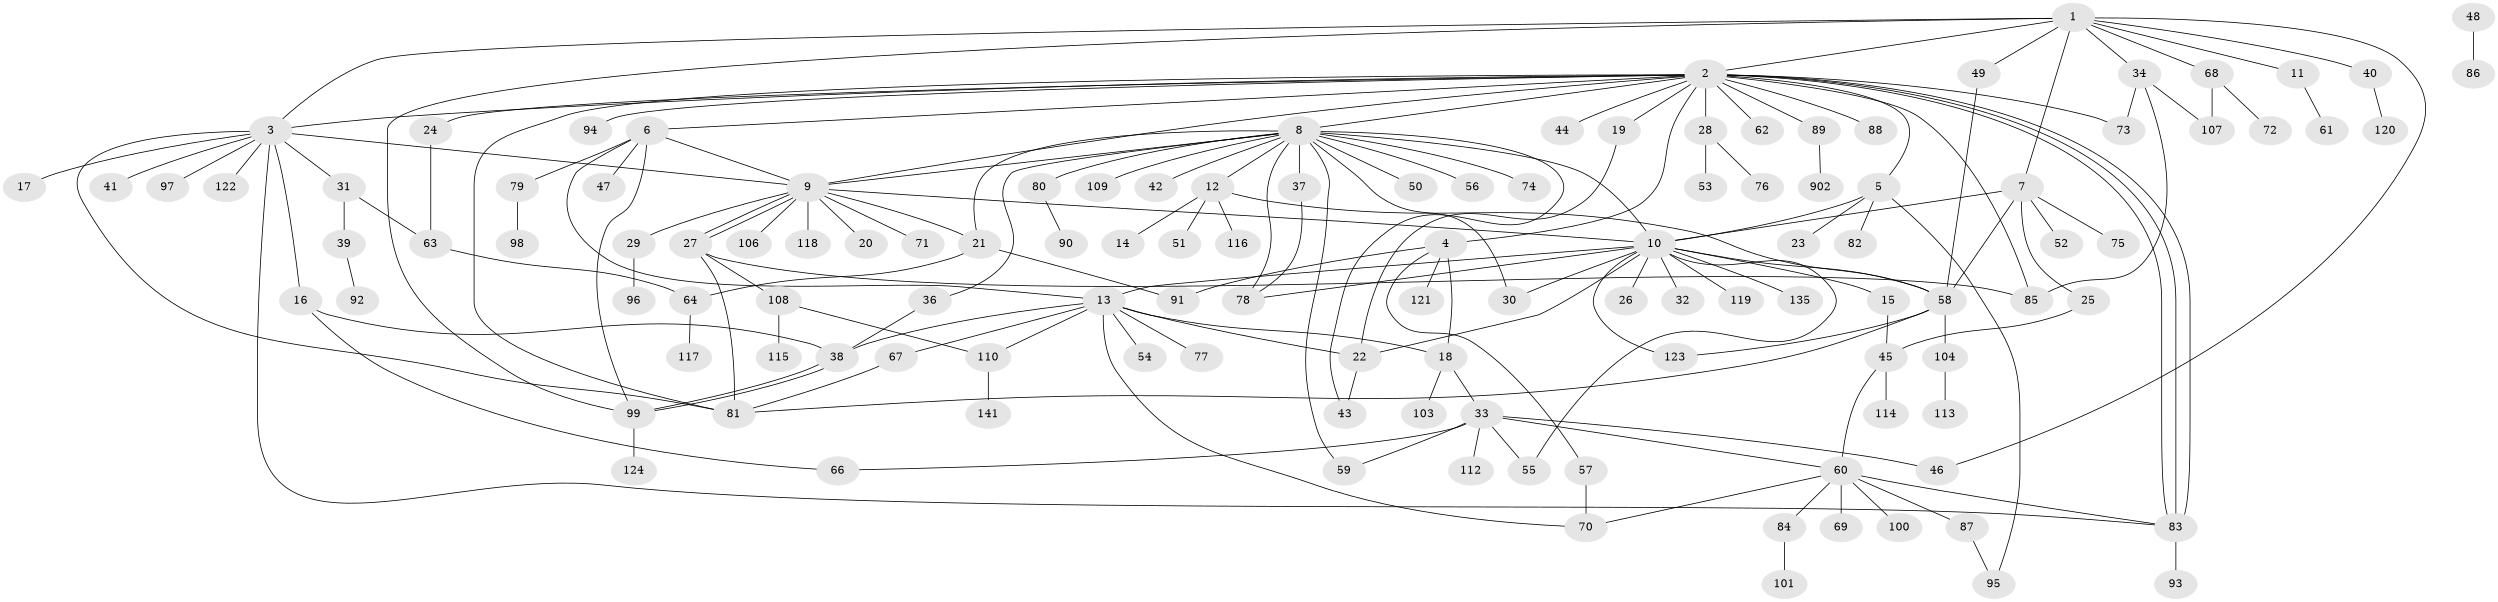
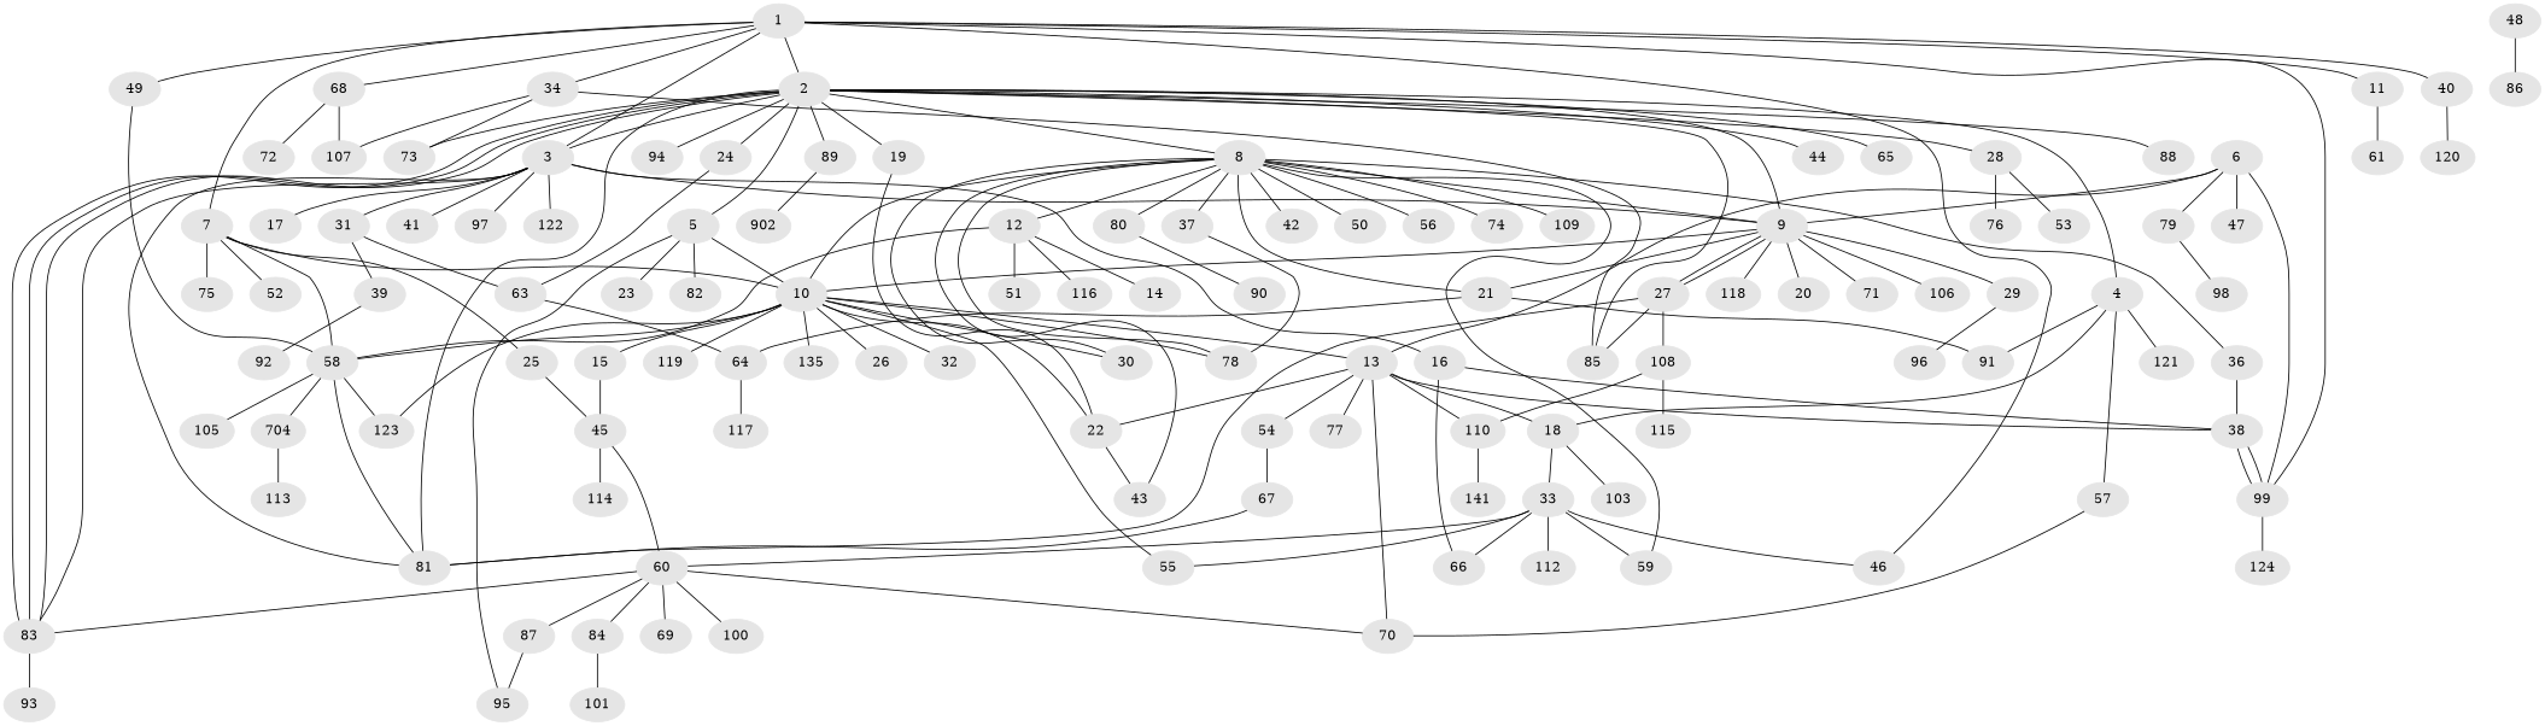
  graph {
    node [color=gray90 style=filled]
    1
    2
    3
    7
    11
    34
    40
    46
    49
    68
    99
    4
    5
    6
    8
    9
    19
    24
    28
    44
-   62
+   62 [label=65]
    73
    81
    83
    85
    88
    89
    94
    16
    17
    31
    41
    97
    122
    10
    25
    52
    58
    75
    61
    107
    120
    72
    124
    18
    57
    91
    121
    23
    82
    95
    13
    47
    79
    12
    21
    30
    36
    37
    42
    43
    50
    56
    59
    74
    78
    80
    109
    20
    27
    29
    71
    106
    118
    22
    63
    53
    76
    48
    86
    93
    n82 [label=902]
    38
    66
    39
    33
    103
    70
    15
    26
    32
    55
    119
    123
    n95 [label=135]
    54
    67
    110
    77
    98
    45
-   104
+   104 [label=704]
+   105
    14
    51
    116
    64
    90
    108
    96
    n111 [label=141]
    60
    114
    112
    117
    115
    92
    69
    84
    87
    100
    113
    101
    1 -- 2
    1 -- 3
    1 -- 7
    1 -- 11
    1 -- 34
    1 -- 40
    1 -- 46
    1 -- 49
    1 -- 68
    1 -- 99
    2 -- 3
    2 -- 4
    2 -- 5
-   2 -- 6
    2 -- 8
    2 -- 9
    2 -- 19
    2 -- 24
    2 -- 28
    2 -- 44
    2 -- 62
    2 -- 73
    2 -- 81
    2 -- 83
    2 -- 83
    2 -- 83
    2 -- 85
    2 -- 88
    2 -- 89
    2 -- 94
    3 -- 9
    3 -- 81
    3 -- 83
    3 -- 16
    3 -- 17
    3 -- 31
    3 -- 41
    3 -- 97
    3 -- 122
    7 -- 10
    7 -- 25
    7 -- 52
    7 -- 58
    7 -- 75
    11 -- 61
    34 -- 73
    34 -- 85
    34 -- 107
    40 -- 120
    49 -- 58
    68 -- 107
    68 -- 72
    99 -- 124
    4 -- 18
    4 -- 57
    4 -- 91
    4 -- 121
    5 -- 10
    5 -- 23
    5 -- 82
    5 -- 95
    6 -- 99
    6 -- 9
    6 -- 13
    6 -- 47
    6 -- 79
    8 -- 9
    8 -- 10
    8 -- 12
    8 -- 21
    8 -- 30
    8 -- 36
    8 -- 37
    8 -- 42
    8 -- 43
    8 -- 50
    8 -- 56
    8 -- 59
    8 -- 74
    8 -- 78
    8 -- 80
    8 -- 109
    9 -- 10
    9 -- 21
    9 -- 20
    9 -- 27
    9 -- 27
    9 -- 29
    9 -- 71
    9 -- 106
    9 -- 118
    19 -- 22
    24 -- 63
    28 -- 53
    28 -- 76
    83 -- 93
    89 -- n82
    16 -- 38
    16 -- 66
    31 -- 63
    31 -- 39
    10 -- 58
    10 -- 13
    10 -- 30
    10 -- 78
    10 -- 22
    10 -- 15
    10 -- 26
    10 -- 32
    10 -- 55
    10 -- 119
    10 -- 123
    10 -- n95
    25 -- 45
    58 -- 81
    58 -- 123
    58 -- 104
+   58 -- 105
    18 -- 33
    18 -- 103
    57 -- 70
    13 -- 18
    13 -- 22
    13 -- 38
    13 -- 70
    13 -- 54
-   13 -- 67
+   54 -- 67
    13 -- 110
    13 -- 77
    79 -- 98
    12 -- 58
    12 -- 14
    12 -- 51
    12 -- 116
    21 -- 91
    21 -- 64
    36 -- 38
    37 -- 78
    80 -- 90
    27 -- 81
    27 -- 85
    27 -- 108
    29 -- 96
    22 -- 43
    63 -- 64
    48 -- 86
    38 -- 99
    38 -- 99
    39 -- 92
    33 -- 46
    33 -- 59
    33 -- 66
    33 -- 55
    33 -- 60
    33 -- 112
    15 -- 45
    67 -- 81
    110 -- n111
    45 -- 60
    45 -- 114
    104 -- 113
    64 -- 117
    108 -- 110
    108 -- 115
    60 -- 83
    60 -- 70
    60 -- 69
    60 -- 84
    60 -- 87
    60 -- 100
    84 -- 101
    87 -- 95
  }
